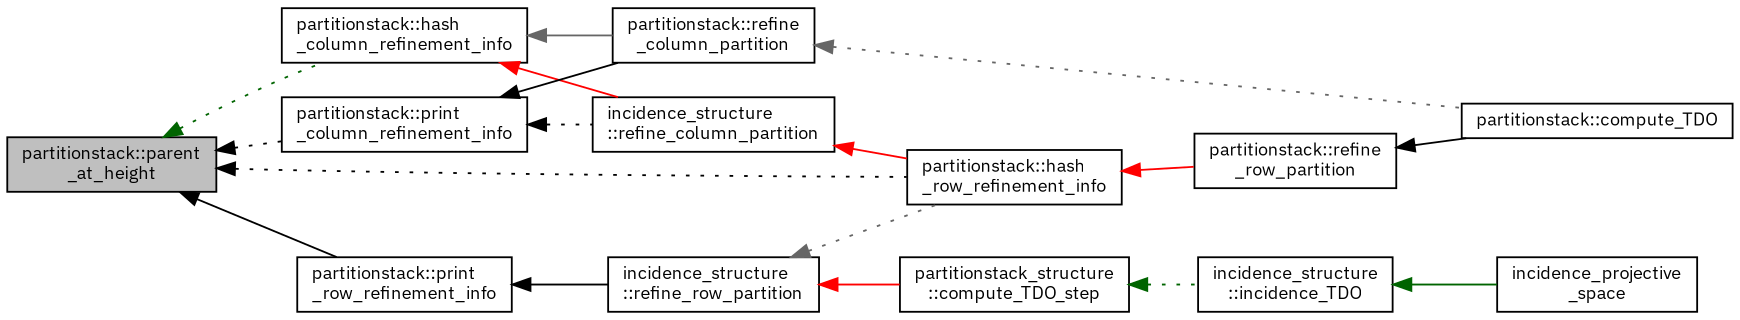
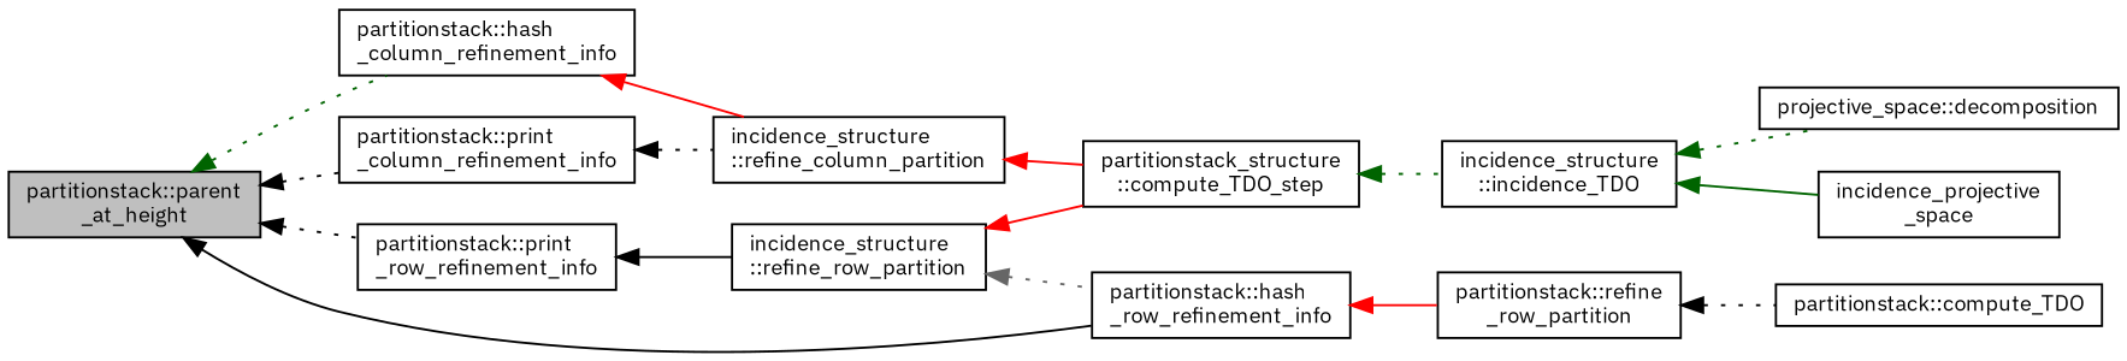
  digraph {
    fontname="IBM Plex Sans"
    rankdir=LR
    node [color=black fillcolor=white fontname="IBM Plex Sans" fontsize=10 shape=record style=filled]
    edge [color=black dir=back fontname="IBM Plex Sans" fontsize=10 labelfontname=Helvetica labelfontsize=10 style=solid]
    n1 [fillcolor=grey75 fontcolor=black height=0.2 label="partitionstack::parent\l_at_height" width=0.4]
    n2 [height=0.2 label="partitionstack::hash\l_column_refinement_info" width=0.4]
    n3 [height=0.2 label="partitionstack::hash\l_row_refinement_info" width=0.4]
    n4 [height=0.2 label="partitionstack::print\l_column_refinement_info" width=0.4]
    n5 [height=0.2 label="partitionstack::print\l_row_refinement_info" width=0.4]
-   n6 [height=0.2 label="partitionstack::refine\l_column_partition" width=0.4]
    n7 [height=0.2 label="incidence_structure\l::refine_column_partition" width=0.4]
    n8 [height=0.2 label="partitionstack::refine\l_row_partition" width=0.4]
    n9 [height=0.2 label="incidence_structure\l::refine_row_partition" width=0.4]
    n10 [height=0.2 label="partitionstack::compute_TDO" width=0.4]
    n11 [height=0.2 label="partitionstack_structure\l::compute_TDO_step" width=0.4]
    n12 [height=0.2 label="incidence_structure\l::incidence_TDO" width=0.4]
    n13 [height=0.2 label="incidence_projective\l_space" width=0.4]
+   n14 [height=0.2 label="projective_space::decomposition" width=0.4]
    n1 -> n2 [color=darkgreen style=dotted]
-   n1 -> n3 [style=dotted]
+   n1 -> n3
    n1 -> n4 [style=dotted]
-   n1 -> n5
-   n2 -> n6 [color=gray40]
+   n1 -> n5 [style=dotted]
    n2 -> n7 [color=red]
    n3 -> n8 [color=red]
-   n4 -> n6
    n4 -> n7 [style=dotted]
    n5 -> n9
-   n6 -> n10 [color=gray40 style=dotted]
-   n7 -> n3 [color=red]
-   n8 -> n10
+   n7 -> n11 [color=red]
+   n8 -> n10 [style=dotted]
    n9 -> n3 [color=gray40 style=dotted]
    n9 -> n11 [color=red]
    n11 -> n12 [color=darkgreen style=dotted]
    n12 -> n13 [color=darkgreen]
+   n12 -> n14 [color=darkgreen style=dotted]
  }
